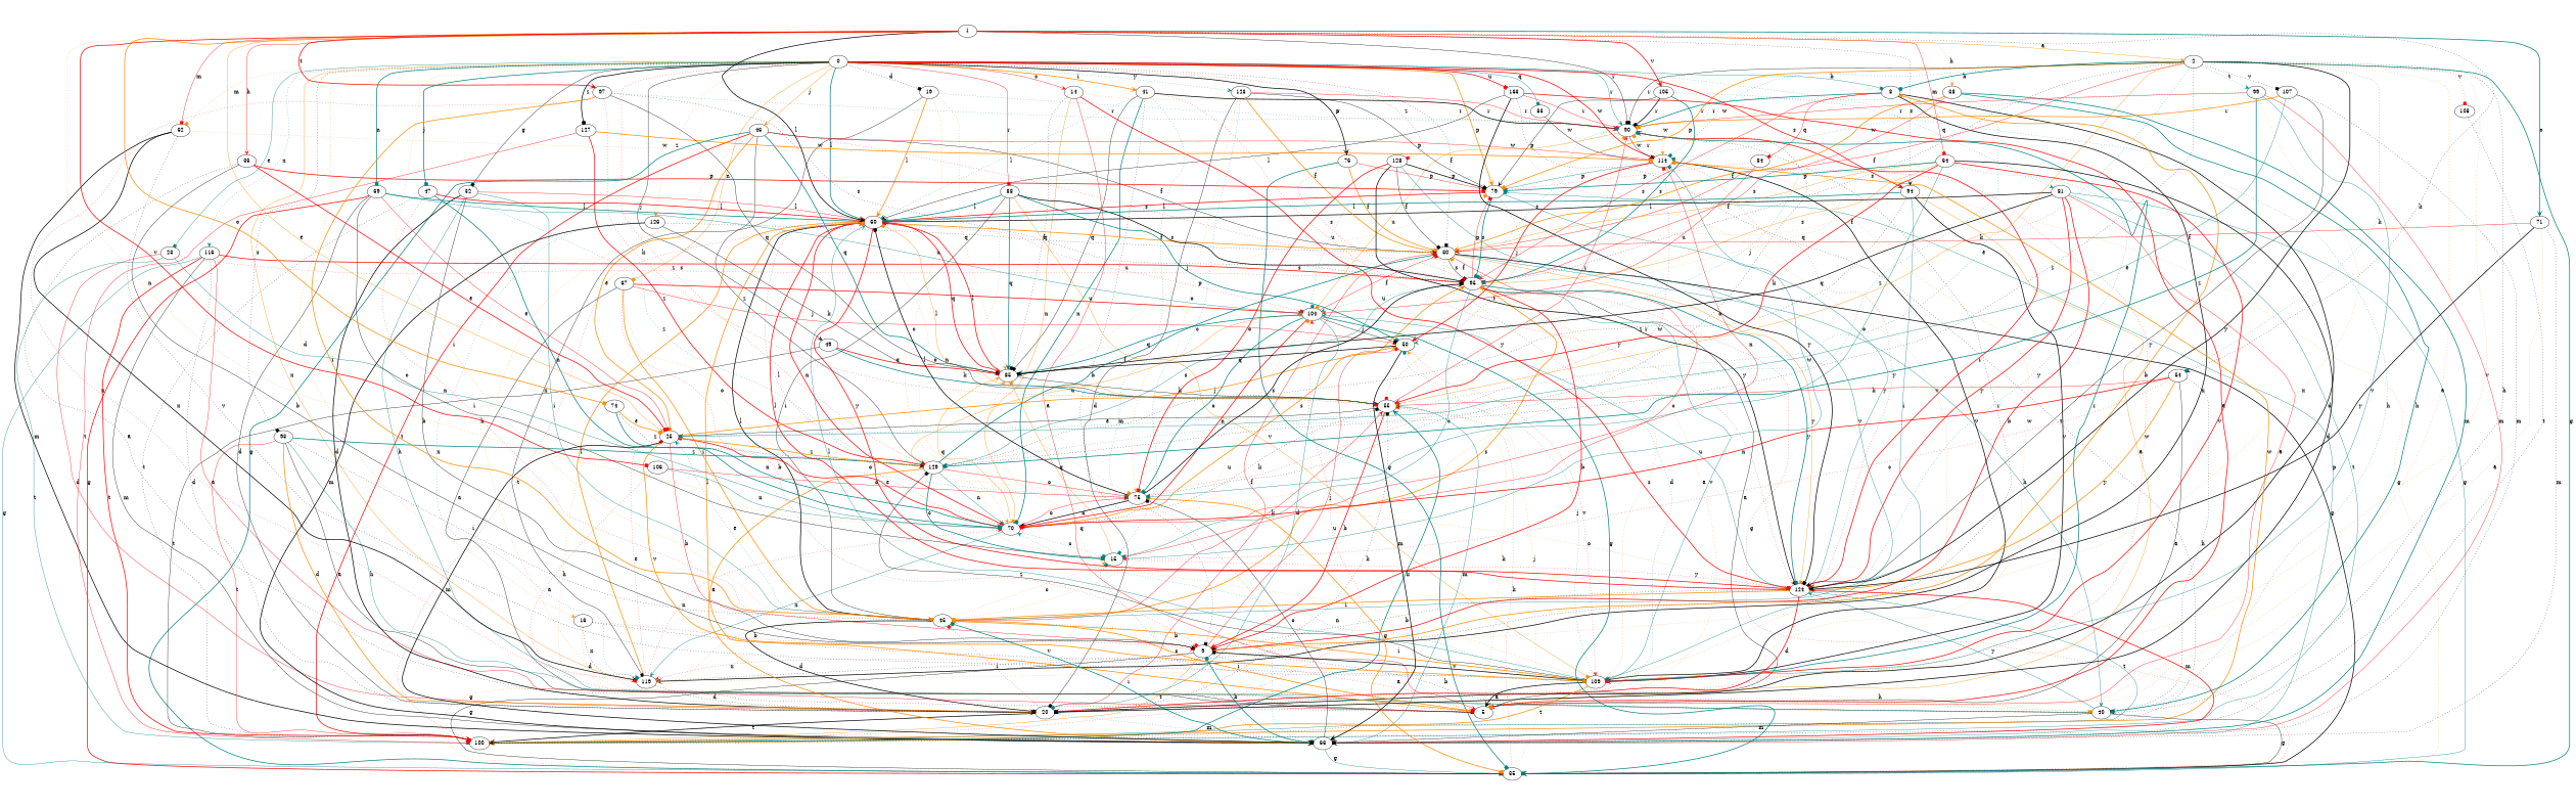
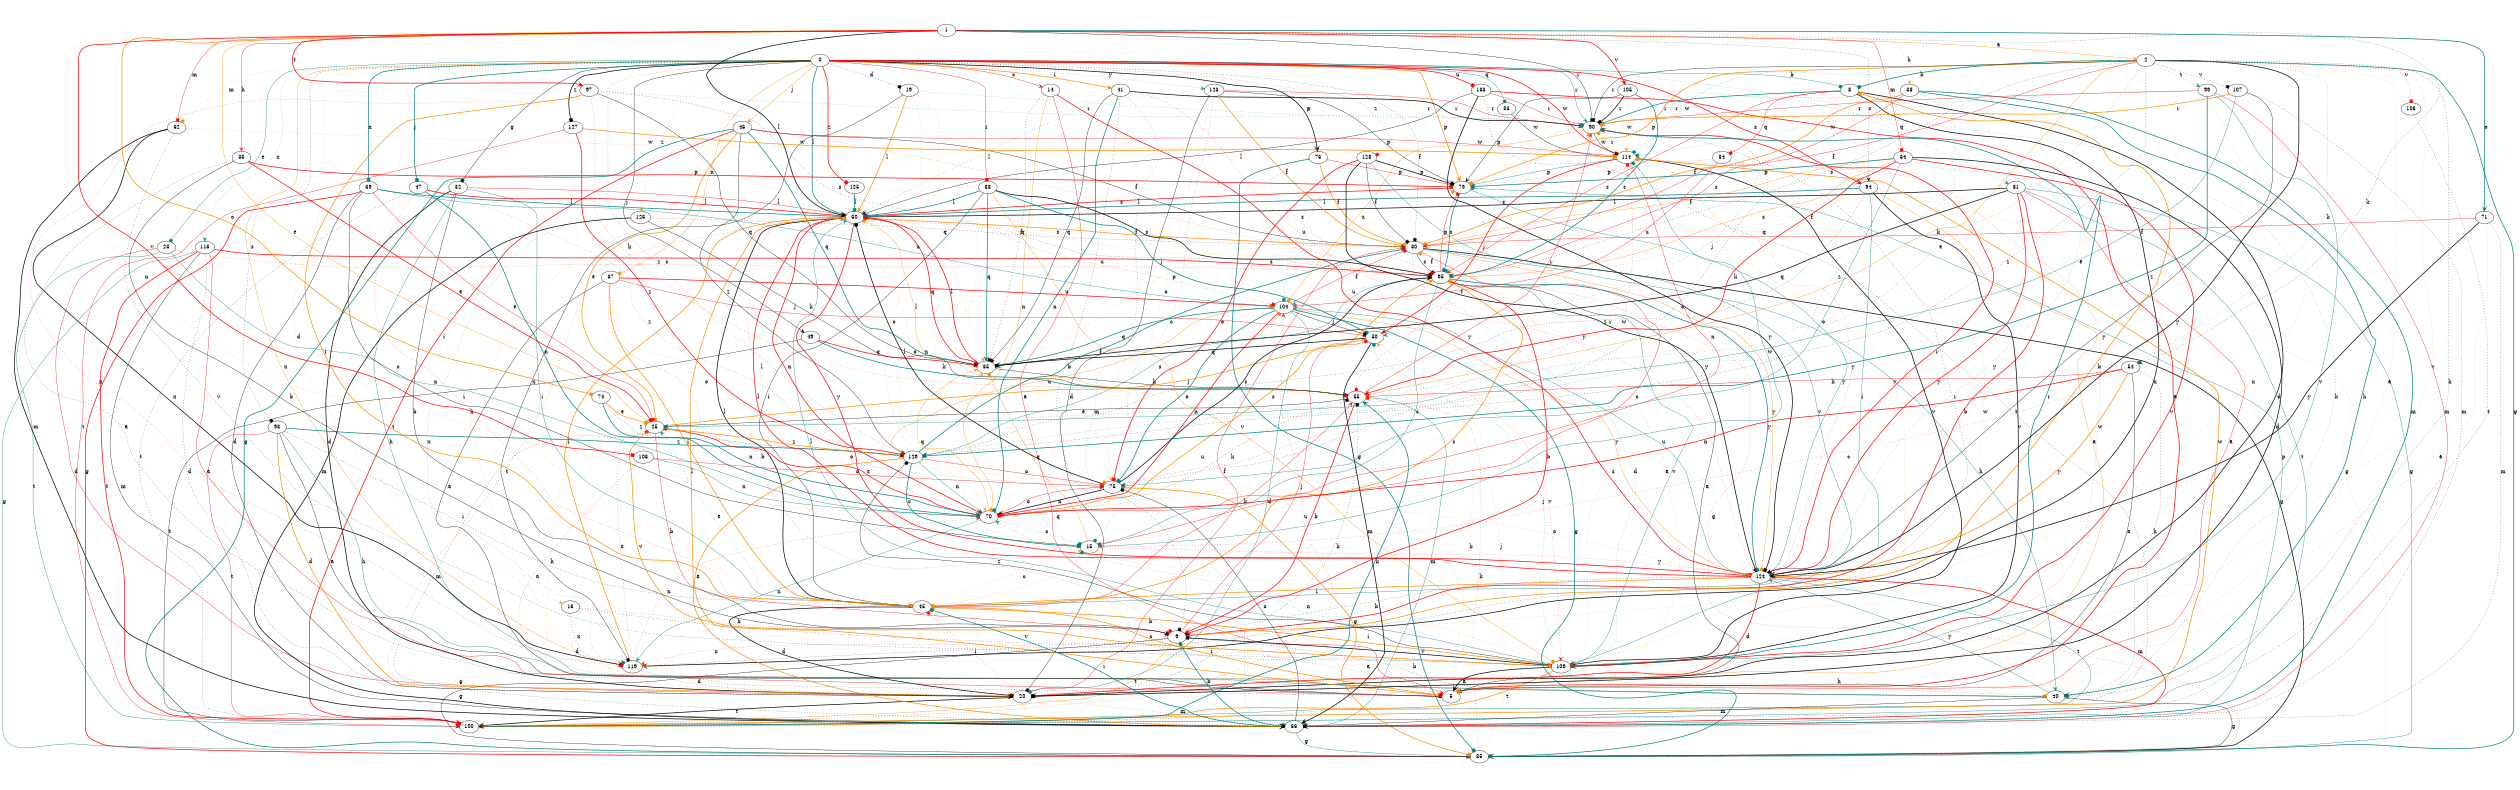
  strict digraph {
    edge [arrowhead=vee color=red style=dotted]
    0
    8
    14
    16
    19
    23
    30
    32
    41
    45
    46
    47
    49
    60
    62
    67
    69
    76
    79
    81
    83
    88
    90
    93
    94
    n26 [label=163]
    114
    116
    119
    123
+   125
    126
    127
    128
    129
    95
    20
    84
    85
    70
    5
    124
    109
    9
    15
    100
    35
    40
    66
    25
    55
    104
    75
    50
    1
    2
    36
    38
    54
    64
    71
    74
    97
    105
    106
    99
    107
    108
    0 -> 8 [arrowhead=box color=teal label=b style=solid]
    0 -> 14 [label=c style=solid]
    0 -> 16 [color=darkorange label=d]
    0 -> 19 [arrowhead=box color=black label=d]
    0 -> 23 [arrowhead=box color=teal label=e style=solid]
    0 -> 30 [arrowhead=box color=black label=f]
    0 -> 32 [arrowhead=box color=black label=g style=solid]
    0 -> 41 [color=darkorange label=i style=bold]
    0 -> 45 [arrowhead=box color=darkorange label=i]
    0 -> 46 [color=darkorange label=j style=solid]
    0 -> 47 [arrowhead=box color=teal label=j style=bold]
    0 -> 49 [color=black label=j style=solid]
    0 -> 60 [color=teal label=l style=bold]
    0 -> 62 [arrowhead=box color=darkorange label=m]
    0 -> 67 [arrowhead=box color=darkorange label=n style=solid]
    0 -> 69 [arrowhead=box color=teal label=n style=bold]
    0 -> 76 [color=black label=p style=bold]
    0 -> 79 [color=darkorange label=p style=bold]
    0 -> 81 [color=teal label=q]
    0 -> 83 [arrowhead=box color=teal label=q style=solid]
    0 -> 88 [arrowhead=box label=r style=solid]
    0 -> 90 [color=teal label=r style=solid]
    0 -> 93 [arrowhead=box color=black label=s]
    0 -> 94 [label=s style=bold]
    0 -> n26 [arrowhead=box label=u style=bold]
    0 -> 114 [arrowhead=box label=w style=bold]
    0 -> 116 [color=teal label=x]
    0 -> 119 [color=darkorange label=x style=solid]
    0 -> 123 [color=teal label=y]
+   0 -> 125 [arrowhead=box label=z style=bold]
    0 -> 126 [color=darkorange label=z]
    0 -> 127 [arrowhead=box color=black label=z style=bold]
    0 -> 128 [arrowhead=box label=z]
    0 -> 129 [label=z]
    8 -> 90 [arrowhead=box color=teal label=r style=bold]
    8 -> 119 [color=black label=x style=bold]
    8 -> 95 [label=s style=solid]
    8 -> 20 [arrowhead=box color=black label=d style=bold]
    8 -> 84 [arrowhead=box label=q style=solid]
    8 -> 85 [color=darkorange label=q]
    14 -> 90 [arrowhead=box color=darkorange label=r]
    14 -> 85 [arrowhead=box color=black label=q]
    14 -> 70 [arrowhead=box color=darkorange label=n style=solid]
    14 -> 5 [label=a style=solid]
    14 -> 124 [arrowhead=box label=y style=bold]
    16 -> 119 [color=black label=x]
    16 -> 20 [arrowhead=box color=darkorange label=d]
    16 -> 109 [arrowhead=box color=black label=v]
    16 -> 9 [label=b]
    19 -> 60 [color=darkorange label=l style=bold]
    19 -> 90 [arrowhead=box color=teal label=r]
    19 -> 119 [arrowhead=box color=black label=x style=solid]
    19 -> 85 [color=darkorange label=q]
    19 -> 15 [arrowhead=box color=darkorange label=c]
    23 -> 95 [label=s]
    23 -> 20 [label=d style=solid]
    23 -> 70 [arrowhead=box color=teal label=n style=solid]
    23 -> 100 [arrowhead=box color=teal label=t style=solid]
    30 -> 95 [arrowhead=box color=black label=s style=solid]
    30 -> 20 [color=teal label=d]
    30 -> 5 [arrowhead=box color=darkorange label=a]
    30 -> 124 [arrowhead=box color=darkorange label=y style=solid]
    30 -> 15 [label=c style=solid]
    30 -> 35 [color=black label=g style=bold]
    30 -> 40 [color=teal label=h style=solid]
    32 -> 45 [color=teal label=i style=solid]
    32 -> 60 [arrowhead=box label=l style=solid]
    32 -> 20 [color=black label=d style=bold]
    32 -> 9 [arrowhead=box color=black label=b style=solid]
    32 -> 40 [color=teal label=h style=solid]
    41 -> 60 [color=teal label=l]
    41 -> 90 [color=black label=r style=bold]
    41 -> 85 [arrowhead=box color=black label=q style=solid]
    41 -> 70 [arrowhead=box color=teal label=n style=bold]
    41 -> 124 [label=y]
    41 -> 9 [arrowhead=box color=black label=b]
    41 -> 66 [arrowhead=box color=teal label=m]
    45 -> 60 [color=black label=l style=bold]
    45 -> 95 [color=darkorange label=s style=bold]
    45 -> 20 [arrowhead=box color=black label=d style=bold]
    45 -> 9 [color=teal label=b]
    45 -> 15 [color=darkorange label=c]
    45 -> 35 [color=darkorange label=g]
    45 -> 25 [color=teal label=e]
    45 -> 55 [label=k style=solid]
    45 -> 104 [arrowhead=box color=darkorange label=u]
    46 -> 30 [color=black label=f style=solid]
    46 -> 114 [label=w style=solid]
    46 -> 129 [color=black label=z style=solid]
    46 -> 95 [label=s]
    46 -> 85 [arrowhead=box color=teal label=q style=bold]
    46 -> 100 [arrowhead=box label=t style=bold]
    46 -> 35 [arrowhead=box color=teal label=g style=bold]
    46 -> 40 [arrowhead=box color=darkorange label=h]
    46 -> 25 [arrowhead=box color=darkorange label=e style=bold]
    47 -> 45 [label=i]
    47 -> 60 [arrowhead=box label=l style=bold]
    47 -> 129 [color=teal label=z]
    47 -> 70 [arrowhead=box color=teal label=n style=bold]
    47 -> 100 [color=black label=t]
    49 -> 85 [arrowhead=box label=q style=bold]
    49 -> 100 [color=black label=t style=solid]
    49 -> 55 [color=teal label=k style=bold]
    60 -> 30 [color=darkorange label=f style=bold]
    60 -> 85 [label=q style=bold]
    60 -> 70 [label=n style=bold]
    60 -> 124 [label=y style=bold]
    60 -> 100 [label=t]
    60 -> 104 [arrowhead=box label=u]
    60 -> 75 [arrowhead=box color=darkorange label=o]
    62 -> 114 [arrowhead=box color=darkorange label=w]
    62 -> 119 [color=black label=x style=bold]
    62 -> 109 [color=black label=v]
    62 -> 66 [color=black label=m style=bold]
    67 -> 45 [arrowhead=box color=darkorange label=i style=bold]
    67 -> 5 [arrowhead=box color=black label=a style=solid]
    67 -> 9 [arrowhead=box label=b]
    67 -> 104 [label=u style=bold]
    67 -> 75 [arrowhead=box color=darkorange label=o]
    67 -> 50 [arrowhead=box label=j style=solid]
    69 -> 60 [color=teal label=l style=bold]
    69 -> 20 [color=black label=d style=solid]
    69 -> 15 [color=black label=c style=solid]
    69 -> 35 [arrowhead=box label=g style=bold]
    69 -> 25 [arrowhead=box label=e style=solid]
    69 -> 104 [color=teal label=u style=solid]
    76 -> 30 [arrowhead=box color=darkorange label=f style=bold]
    76 -> 79 [label=p style=solid]
    76 -> 95 [arrowhead=box label=s]
    76 -> 35 [arrowhead=box color=teal label=g style=bold]
    79 -> 60 [arrowhead=box label=l style=bold]
    79 -> 95 [arrowhead=box color=teal label=s style=bold]
    79 -> 124 [arrowhead=box color=teal label=y style=solid]
    79 -> 55 [arrowhead=box label=t]
    81 -> 60 [color=black label=l style=bold]
    81 -> 85 [color=black label=q style=bold]
    81 -> 5 [arrowhead=box label=a style=solid]
    81 -> 124 [label=y style=bold]
    81 -> 9 [label=b style=bold]
    81 -> 100 [color=teal label=t style=solid]
    81 -> 35 [color=teal label=g style=solid]
    83 -> 114 [color=black label=w style=solid]
    88 -> 45 [color=black label=i style=solid]
    88 -> 60 [color=teal label=l style=bold]
    88 -> 95 [arrowhead=box color=black label=s style=bold]
    88 -> 85 [color=teal label=q style=bold]
    88 -> 70 [color=darkorange label=n]
    88 -> 109 [arrowhead=box color=darkorange label=v style=solid]
    88 -> 50 [arrowhead=box color=teal label=j style=bold]
    90 -> 114 [color=black label=w style=solid]
    90 -> 95 [arrowhead=box color=teal label=s]
    90 -> 104 [arrowhead=box color=darkorange label=u style=solid]
    90 -> 75 [color=black label=o]
    93 -> 45 [color=black label=i]
    93 -> 129 [arrowhead=box color=teal label=z style=bold]
    93 -> 20 [color=darkorange label=d style=bold]
    93 -> 5 [arrowhead=box color=black label=a style=solid]
    93 -> 100 [arrowhead=box label=t style=solid]
    93 -> 40 [color=teal label=h style=solid]
    94 -> 30 [color=darkorange label=f]
    94 -> 45 [arrowhead=box color=teal label=i style=solid]
    94 -> 60 [arrowhead=box color=teal label=l style=bold]
    94 -> 129 [color=black label=z]
    94 -> 5 [arrowhead=box color=darkorange label=a style=solid]
    94 -> 109 [color=black label=v style=bold]
    94 -> 35 [color=darkorange label=g]
    n26 -> 60 [color=black label=l style=solid]
    n26 -> 90 [arrowhead=box label=r style=solid]
    n26 -> 5 [arrowhead=box label=a style=bold]
    n26 -> 124 [arrowhead=box color=black label=y style=bold]
    n26 -> 109 [arrowhead=box color=darkorange label=v]
    n26 -> 100 [arrowhead=box color=black label=t]
    114 -> 79 [color=teal label=p style=solid]
    114 -> 90 [arrowhead=box color=darkorange label=r]
    114 -> 70 [arrowhead=box label=n style=solid]
    114 -> 124 [label=y]
    114 -> 109 [color=black label=v style=bold]
    114 -> 50 [label=j style=bold]
    116 -> 95 [arrowhead=box label=s style=bold]
    116 -> 20 [color=black label=d]
    116 -> 5 [label=a style=solid]
    116 -> 100 [label=t style=bold]
    116 -> 35 [color=teal label=g style=solid]
    116 -> 66 [color=black label=m style=solid]
    119 -> 60 [color=darkorange label=l style=bold]
    119 -> 90 [color=black label=r]
    119 -> 20 [color=black label=d]
    119 -> 70 [label=n]
    119 -> 25 [arrowhead=box label=e]
    123 -> 30 [color=darkorange label=f style=bold]
    123 -> 79 [color=black label=p style=solid]
    123 -> 90 [label=r style=solid]
    123 -> 20 [arrowhead=box color=black label=d style=solid]
    123 -> 15 [arrowhead=box color=teal label=c]
    123 -> 75 [color=darkorange label=o]
+   125 -> 60 [arrowhead=box color=teal label=l style=bold]
+   125 -> 95 [color=darkorange label=s]
    126 -> 30 [color=black label=f]
    126 -> 119 [arrowhead=box color=teal label=x]
    126 -> 66 [color=black label=m style=bold]
    126 -> 55 [color=black label=k style=solid]
    127 -> 114 [arrowhead=box color=darkorange label=w style=bold]
    127 -> 129 [arrowhead=box label=z style=bold]
    127 -> 100 [label=t style=solid]
    128 -> 30 [arrowhead=box color=black label=f style=solid]
    128 -> 79 [arrowhead=box color=black label=p style=bold]
    128 -> 124 [arrowhead=box color=black label=y style=bold]
    128 -> 109 [color=teal label=v style=solid]
    128 -> 104 [arrowhead=box color=teal label=u]
    128 -> 75 [arrowhead=box label=o style=bold]
    129 -> 30 [color=teal label=f style=bold]
    129 -> 95 [color=teal label=s style=solid]
    129 -> 70 [color=teal label=n style=solid]
    129 -> 5 [color=darkorange label=a style=bold]
    129 -> 15 [arrowhead=box color=teal label=c style=bold]
    129 -> 104 [arrowhead=box color=darkorange label=u style=solid]
    129 -> 75 [label=o style=solid]
    95 -> 30 [arrowhead=box color=darkorange label=f]
    95 -> 79 [arrowhead=box label=p style=solid]
    95 -> 5 [color=black label=a style=solid]
    95 -> 124 [arrowhead=box color=teal label=y style=bold]
    95 -> 109 [color=teal label=v style=solid]
    95 -> 9 [label=b style=bold]
    95 -> 15 [arrowhead=box color=teal label=c style=solid]
    95 -> 35 [label=g]
    95 -> 104 [color=teal label=u]
    20 -> 30 [arrowhead=box label=f style=solid]
    20 -> 45 [arrowhead=box label=i]
    20 -> 114 [arrowhead=box label=w]
    20 -> 100 [color=black label=t style=bold]
    20 -> 66 [color=teal label=m]
    20 -> 55 [arrowhead=box color=black label=k]
    84 -> 79 [label=p]
    84 -> 104 [label=u style=solid]
    84 -> 50 [color=teal label=j]
    85 -> 60 [arrowhead=box label=l style=bold]
    85 -> 79 [arrowhead=box color=darkorange label=p]
    85 -> 55 [arrowhead=box color=black label=k style=solid]
    70 -> 60 [label=l]
    70 -> 90 [arrowhead=box color=darkorange label=r]
    70 -> 119 [color=teal label=x style=solid]
    70 -> 95 [color=darkorange label=s style=bold]
    70 -> 85 [color=darkorange label=q style=solid]
    70 -> 15 [arrowhead=box color=teal label=c]
    70 -> 25 [arrowhead=box label=e style=bold]
    70 -> 55 [arrowhead=box color=black label=k]
    70 -> 75 [label=o style=solid]
    5 -> 45 [color=darkorange label=i style=bold]
    5 -> 55 [arrowhead=box color=darkorange label=k]
    124 -> 45 [arrowhead=box color=darkorange label=i style=bold]
    124 -> 60 [arrowhead=box label=l style=bold]
    124 -> 90 [label=r style=bold]
    124 -> 20 [label=d style=bold]
    124 -> 9 [arrowhead=box color=black label=b]
    124 -> 100 [arrowhead=box color=teal label=t style=solid]
    124 -> 66 [arrowhead=box label=m style=bold]
    124 -> 104 [color=teal label=u style=solid]
    124 -> 75 [color=darkorange label=o]
    109 -> 45 [arrowhead=box color=darkorange label=i style=bold]
    109 -> 60 [color=teal label=l style=solid]
    109 -> 90 [arrowhead=box color=teal label=r style=bold]
    109 -> 114 [arrowhead=box color=darkorange label=w]
    109 -> 129 [arrowhead=box color=black label=z style=solid]
    109 -> 95 [arrowhead=box color=darkorange label=s]
    109 -> 85 [color=darkorange label=q]
    109 -> 5 [color=black label=a style=bold]
    109 -> 100 [color=darkorange label=t style=bold]
    109 -> 40 [arrowhead=box color=darkorange label=h]
    109 -> 50 [arrowhead=box color=teal label=j]
    9 -> 8 [color=darkorange label=b style=bold]
    9 -> 119 [label=x]
    9 -> 5 [arrowhead=box label=a]
    9 -> 109 [arrowhead=box color=black label=v style=bold]
    9 -> 100 [arrowhead=box color=darkorange label=t style=solid]
    9 -> 35 [color=black label=g style=solid]
    9 -> 50 [arrowhead=box label=j style=solid]
    15 -> 114 [arrowhead=box color=teal label=w style=solid]
    15 -> 85 [arrowhead=box color=darkorange label=q style=solid]
    15 -> 124 [arrowhead=box label=y]
    100 -> 114 [arrowhead=box color=darkorange label=w style=bold]
    100 -> 55 [color=teal label=k style=bold]
    100 -> 104 [label=u]
    35 -> 55 [label=k]
    35 -> 50 [color=darkorange label=j]
    40 -> 70 [color=teal label=n]
    40 -> 124 [color=teal label=y style=solid]
    40 -> 9 [arrowhead=box color=black label=b]
    40 -> 35 [arrowhead=box color=black label=g style=solid]
    40 -> 66 [arrowhead=box color=black label=m style=solid]
    66 -> 45 [arrowhead=box color=teal label=i style=bold]
    66 -> 60 [arrowhead=box color=darkorange label=l style=bold]
    66 -> 79 [arrowhead=box color=teal label=p style=solid]
    66 -> 9 [arrowhead=box color=teal label=b style=bold]
    66 -> 15 [arrowhead=box color=teal label=c]
    66 -> 35 [color=teal label=g style=solid]
    66 -> 75 [arrowhead=box color=black label=o style=solid]
    25 -> 129 [color=darkorange label=z style=bold]
    25 -> 109 [arrowhead=box color=darkorange label=v style=bold]
    25 -> 9 [arrowhead=box label=b style=solid]
    25 -> 40 [color=darkorange label=h]
-   25 -> 66 [arrowhead=box color=black label=m style=bold]
+   25 -> 66 [arrowhead=box color=black label=m]
    25 -> 75 [arrowhead=box color=teal label=o]
    25 -> 50 [color=darkorange label=j style=bold]
    55 -> 60 [arrowhead=box color=darkorange label=l style=solid]
    55 -> 90 [label=r style=solid]
    55 -> 9 [label=b style=bold]
    55 -> 66 [color=teal label=m style=solid]
    55 -> 25 [color=black label=e style=solid]
    104 -> 30 [arrowhead=box label=f style=solid]
    104 -> 20 [arrowhead=box color=teal label=d style=solid]
    104 -> 85 [color=teal label=q style=bold]
    104 -> 70 [label=n style=bold]
+   104 -> 124 [color=darkorange label=y style=solid]
    104 -> 35 [arrowhead=box color=teal label=g style=bold]
    104 -> 75 [arrowhead=box color=teal label=o style=bold]
    104 -> 50 [arrowhead=box color=black label=j style=solid]
    75 -> 60 [arrowhead=box color=black label=l style=bold]
    75 -> 114 [arrowhead=box label=w]
    75 -> 95 [color=black label=s style=bold]
    75 -> 70 [color=black label=n style=bold]
    75 -> 35 [arrowhead=box color=darkorange label=g style=bold]
    50 -> 85 [arrowhead=box color=black label=q style=bold]
    50 -> 109 [label=v]
    50 -> 66 [color=black label=m style=bold]
    1 -> 60 [color=black label=l style=bold]
    1 -> 62 [arrowhead=box label=m style=solid]
    1 -> 90 [arrowhead=box color=black label=r style=solid]
    1 -> 94 [color=black label=s]
    1 -> 70 [color=darkorange label=n]
    1 -> 25 [color=darkorange label=e style=solid]
    1 -> 2 [color=darkorange label=a style=solid]
    1 -> 36 [label=h style=solid]
    1 -> 38 [color=darkorange label=h]
    1 -> 54 [color=black label=k]
    1 -> 64 [arrowhead=box label=m style=solid]
    1 -> 71 [color=teal label=o style=bold]
    1 -> 74 [arrowhead=box color=darkorange label=o style=bold]
    1 -> 97 [label=t style=bold]
    1 -> 105 [label=v style=bold]
    1 -> 106 [arrowhead=box label=v style=bold]
    2 -> 8 [arrowhead=box color=teal label=b style=bold]
    2 -> 30 [label=f style=solid]
    2 -> 79 [arrowhead=box color=darkorange label=p style=bold]
    2 -> 90 [arrowhead=box color=black label=r style=solid]
    2 -> 114 [arrowhead=box color=teal label=w]
    2 -> 129 [color=black label=z]
    2 -> 95 [color=black label=s]
    2 -> 5 [color=darkorange label=a]
    2 -> 124 [color=black label=y style=bold]
    2 -> 109 [arrowhead=box color=darkorange label=v]
    2 -> 35 [arrowhead=box color=teal label=g style=bold]
    2 -> 40 [color=black label=h]
    2 -> 25 [color=teal label=e]
    2 -> 55 [arrowhead=box color=darkorange label=k style=solid]
    2 -> 54 [arrowhead=box color=teal label=k]
    2 -> 99 [color=teal label=t]
    2 -> 107 [arrowhead=box color=black label=v]
    2 -> 108 [arrowhead=box label=v]
    36 -> 79 [arrowhead=box label=p style=bold]
    36 -> 5 [arrowhead=box color=black label=a]
    36 -> 9 [color=black label=b style=solid]
    36 -> 25 [arrowhead=box label=e style=bold]
    38 -> 30 [color=darkorange label=f style=bold]
    38 -> 90 [color=teal label=r]
    38 -> 129 [color=teal label=z]
    38 -> 95 [arrowhead=box label=s style=solid]
    38 -> 40 [color=teal label=h style=bold]
    38 -> 66 [color=teal label=m style=bold]
    54 -> 70 [arrowhead=box label=n style=bold]
    54 -> 5 [color=black label=a style=solid]
    54 -> 124 [color=darkorange label=y style=bold]
    54 -> 15 [label=c]
    54 -> 40 [arrowhead=box color=black label=h]
    54 -> 55 [label=k style=solid]
    64 -> 30 [color=darkorange label=f style=solid]
    64 -> 79 [color=teal label=p style=bold]
    64 -> 95 [color=darkorange label=s style=solid]
    64 -> 20 [arrowhead=box color=black label=d style=bold]
    64 -> 124 [color=teal label=y]
    64 -> 109 [arrowhead=box label=v style=bold]
    64 -> 55 [label=k style=bold]
    64 -> 75 [arrowhead=box color=teal label=o style=solid]
    71 -> 30 [label=f style=solid]
    71 -> 5 [arrowhead=box color=darkorange label=a]
    71 -> 124 [color=black label=y style=bold]
    71 -> 66 [color=black label=m]
    74 -> 129 [color=black label=z]
    74 -> 70 [color=teal label=n style=bold]
    74 -> 25 [arrowhead=box color=darkorange label=e style=bold]
    97 -> 45 [color=darkorange label=i style=bold]
    97 -> 90 [arrowhead=box color=teal label=r]
    97 -> 119 [arrowhead=box label=x]
    97 -> 95 [color=black label=s]
    97 -> 85 [color=black label=q style=solid]
    97 -> 55 [arrowhead=box label=k]
    105 -> 79 [color=black label=p style=solid]
    105 -> 90 [arrowhead=box color=black label=r style=bold]
    105 -> 114 [color=darkorange label=w]
    105 -> 95 [arrowhead=box color=teal label=s style=bold]
    105 -> 40 [arrowhead=box color=teal label=h]
    106 -> 70 [arrowhead=box color=teal label=n style=solid]
    106 -> 5 [arrowhead=box label=a]
    106 -> 75 [label=o style=solid]
    99 -> 90 [label=r style=solid]
    99 -> 114 [arrowhead=box color=teal label=w]
    99 -> 119 [color=darkorange label=x]
    99 -> 129 [arrowhead=box color=teal label=z style=bold]
    99 -> 109 [color=teal label=v style=solid]
    99 -> 66 [label=m style=solid]
    107 -> 90 [arrowhead=box color=darkorange label=r style=bold]
    107 -> 124 [color=black label=y style=solid]
    107 -> 66 [arrowhead=box color=black label=m]
    107 -> 25 [arrowhead=box color=teal label=e style=solid]
    108 -> 100 [color=black label=t]
  }
